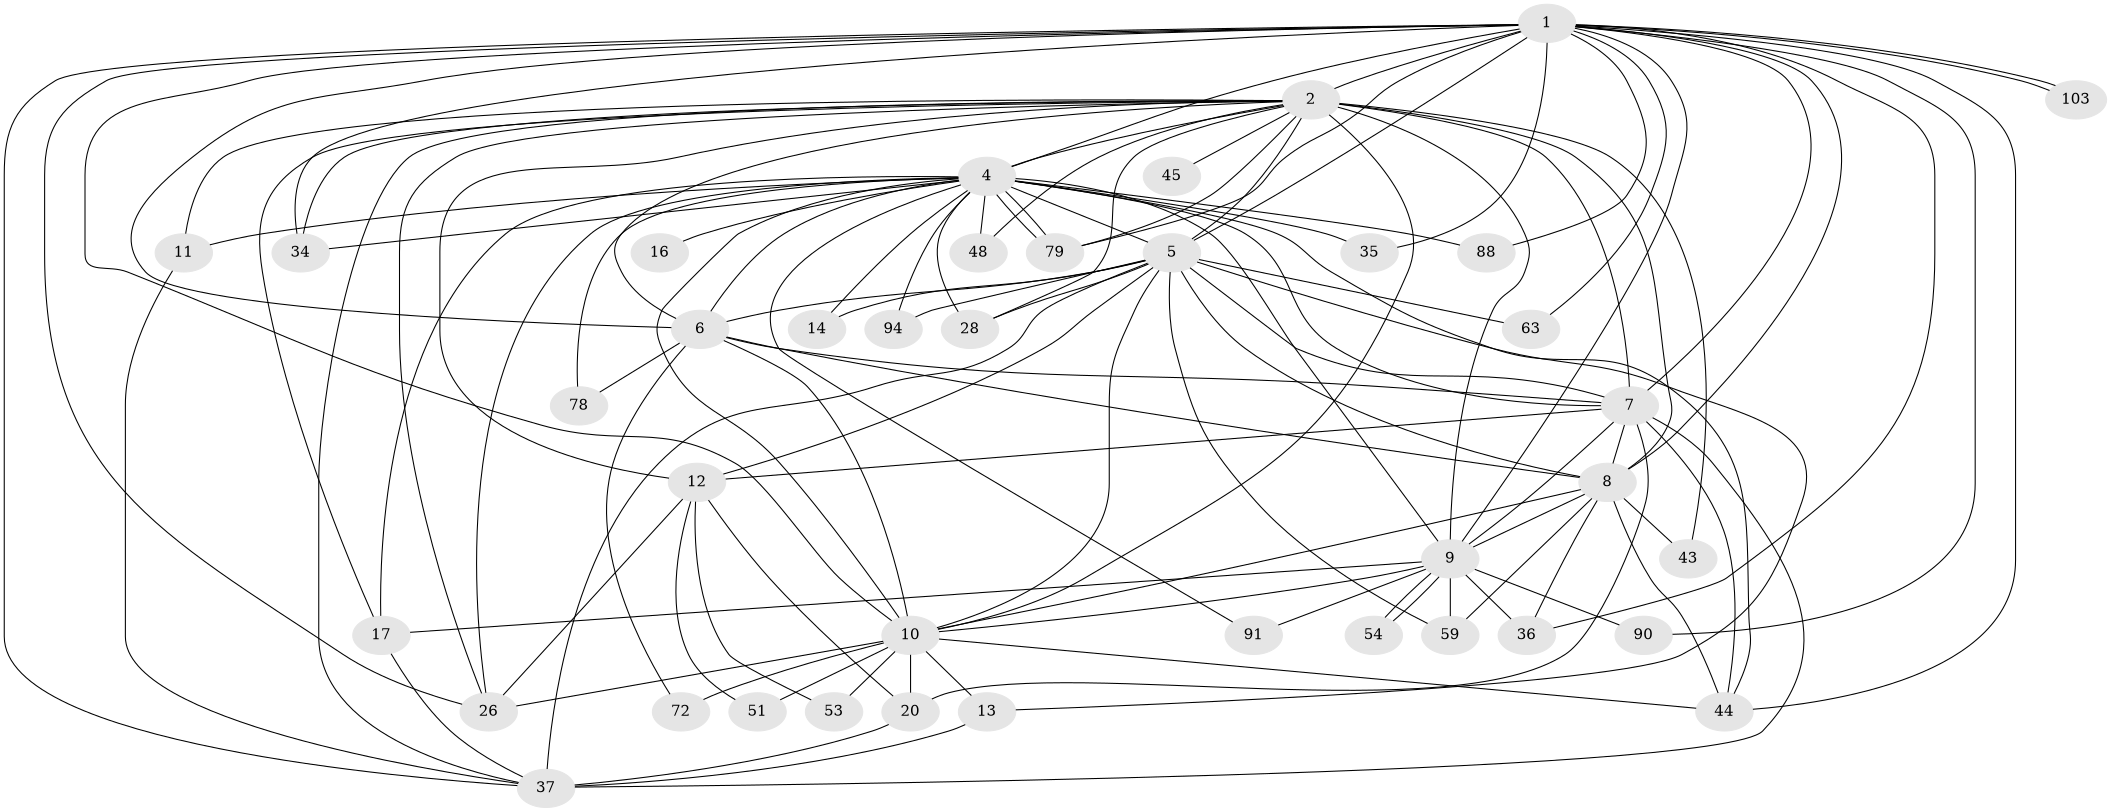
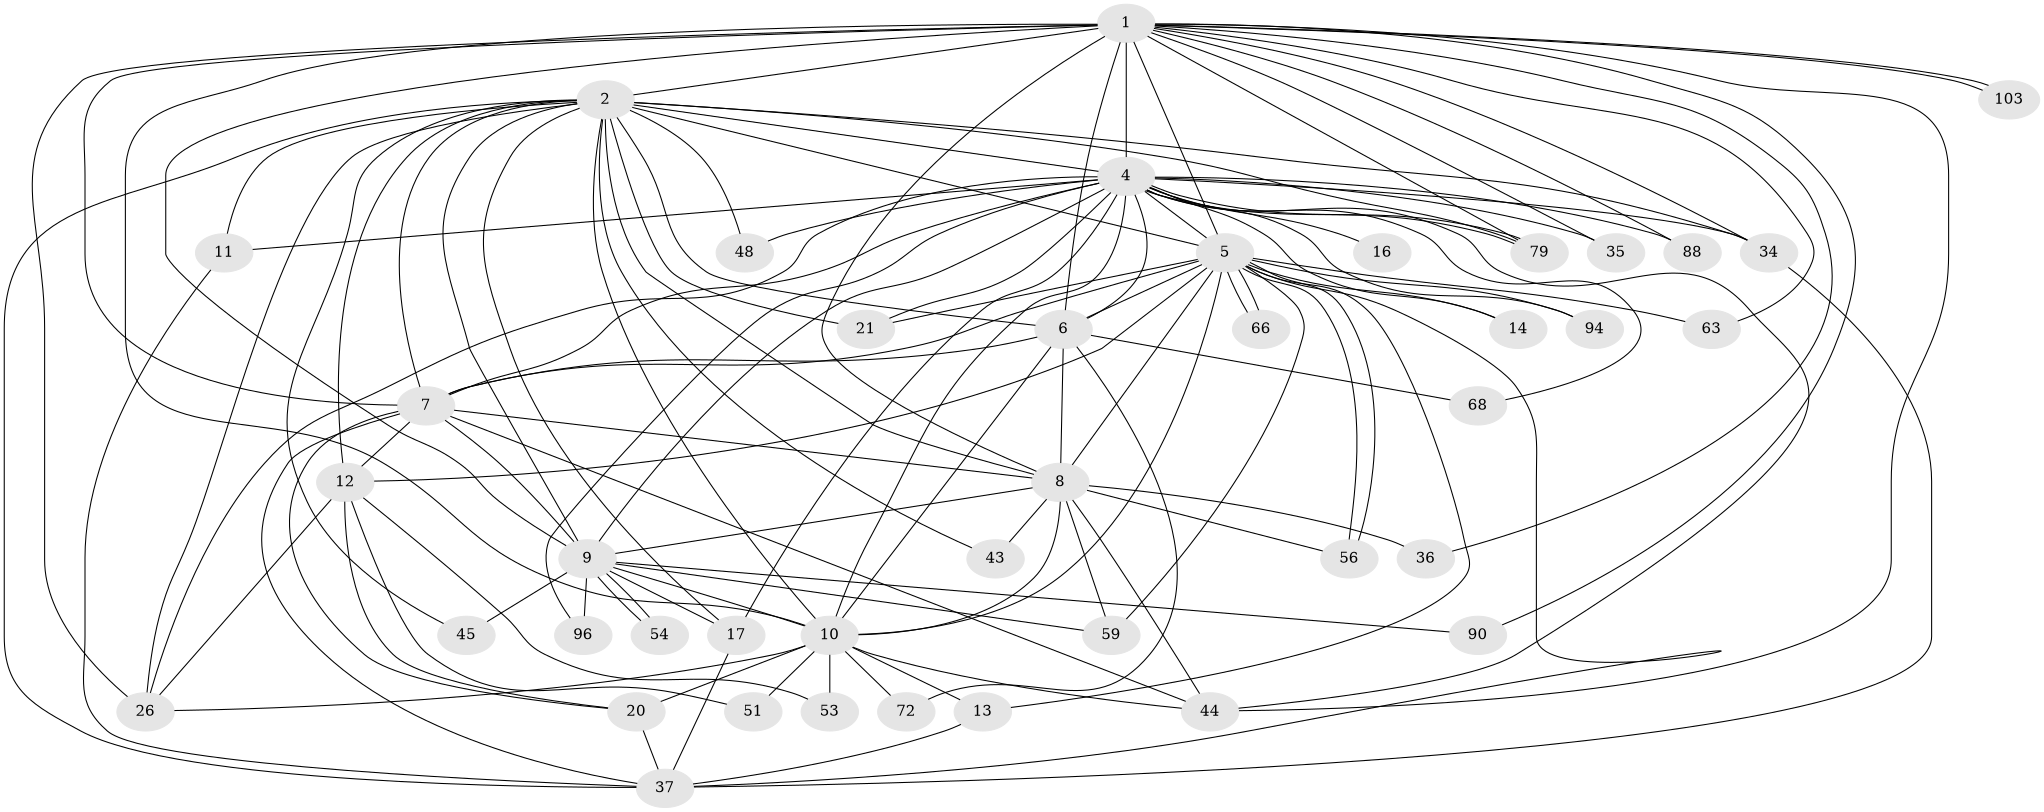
  graph {
    node [color=gray90 style=filled]
    2 [super="+48+62+73+3+24+82+97+47+19+15"]
    4 [super="+33+38"]
    5 [super="+42"]
    6
    7 [super="+31"]
    8 [super="+102+25"]
    9
    10 [super="+49+30+87+95"]
    26 [super="+101+72+69+64"]
    n10 [label=37 super="+41+39"]
    34 [super="+65"]
    11 [super="+58+35+23"]
    12
    17 [super="+51"]
-   28 [super="+91"]
+   28 [super="+91" label=21]
    n16 [label=48]
    43
    45
    79 [super="+83"]
    1
    36
    44 [super="+84+46"]
    n23 [label=35 super="+77+67"]
    63 [super="+86+75"]
    88
    90
    103
    16
    14
-   78
+   78 [label=68]
    94
-   96 [label=91]
+   96
    13 [super="+85"]
+   56 [super="+74"]
+   66
    59
    n37 [label=72]
    20 [super="+32+106"]
    54
    n40 [label=51]
    53
    2 -- 4 [weight=4]
    2 -- 5 [weight=5]
    2 -- 6 [weight=3]
    2 -- 7 [weight=6]
    2 -- 8 [weight=4]
    2 -- 9 [weight=4]
    2 -- 10 [weight=2]
    2 -- 26 [weight=2]
    2 -- n10
    2 -- 34
    2 -- 11 [weight=2]
    2 -- 12 [weight=2]
    2 -- 17
    2 -- 28
    2 -- n16
    2 -- 43
    2 -- 45
    2 -- 79
    4 -- 5
    4 -- 6
    4 -- 7
    4 -- 9
    4 -- 10 [weight=2]
    4 -- 26
    4 -- 34
    4 -- 11 [weight=3]
    4 -- 17
    4 -- 28
    4 -- n16
    4 -- 79
    4 -- 79
    4 -- 44
    4 -- n23 [weight=3]
    4 -- 88
    4 -- 16
    4 -- 14
    4 -- 78
    4 -- 94
    4 -- 96
    5 -- 6
    5 -- 7
    5 -- 8 [weight=3]
    5 -- 10 [weight=4]
    5 -- n10
    5 -- 12
    5 -- 28
    5 -- 63 [weight=3]
    5 -- 14
    5 -- 94
    5 -- 13
+   5 -- 56
+   5 -- 56
+   5 -- 66
+   5 -- 66
    5 -- 59
    6 -- 7
    6 -- 8
    6 -- 10
    6 -- 78
    6 -- n37
    7 -- 8
    7 -- 9 [weight=2]
    7 -- n10
    7 -- 12
    7 -- 44
    7 -- 20
    8 -- 9
    8 -- 10
    8 -- 43
    8 -- 36
    8 -- 44 [weight=2]
+   8 -- 56
    8 -- 59
    9 -- 10
    9 -- 17
-   9 -- 36
+   9 -- 45
    9 -- 90
    9 -- 96
    9 -- 59
    9 -- 54
    9 -- 54
    10 -- 26
    10 -- 44
    10 -- 13
    10 -- n37
    10 -- 20 [weight=3]
    10 -- n40
    10 -- 53
    11 -- n10
    12 -- 26
    12 -- 20
    12 -- n40
    12 -- 53
    17 -- n10
    1 -- 2 [weight=3]
    1 -- 4 [weight=2]
    1 -- 5
    1 -- 6
    1 -- 7 [weight=2]
    1 -- 8
    1 -- 9
    1 -- 10 [weight=2]
    1 -- 26
-   1 -- n10
+   34 -- n10
    1 -- 34
    1 -- 79
    1 -- 36
    1 -- 44
    1 -- n23
    1 -- 63 [weight=2]
    1 -- 88
    1 -- 90
    1 -- 103
    1 -- 103
    13 -- n10
    20 -- n10
  }
